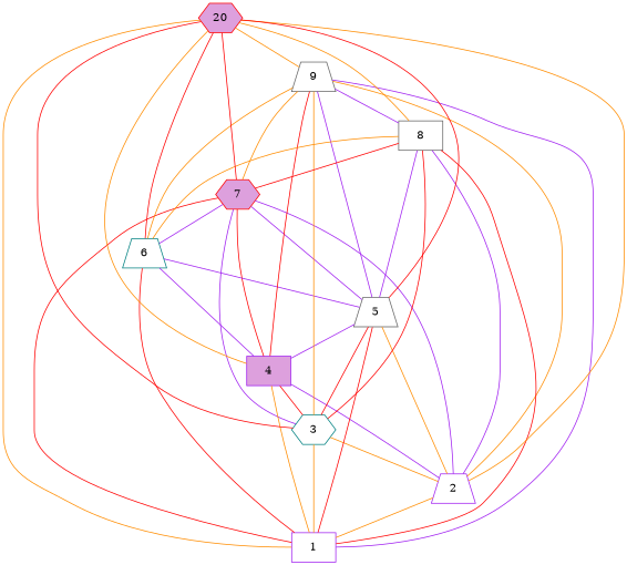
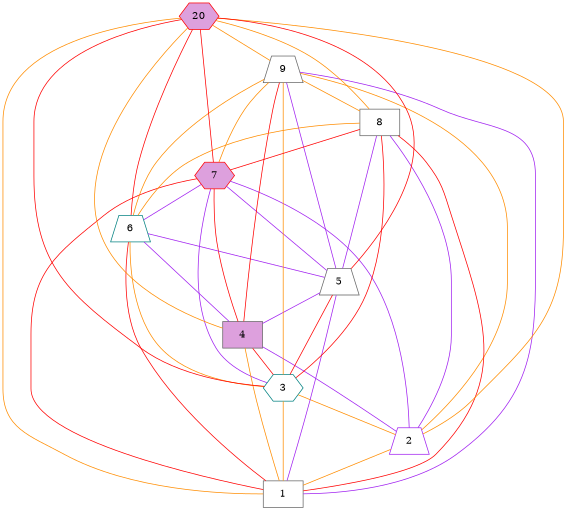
  graph {
    node [color=gray40 fillcolor=white shape=trapezium style=filled]
    edge [color=darkorange]
    7 [color=red fillcolor=plum shape=hexagon]
    3 [color=teal shape=hexagon]
-   1 [color=purple shape=box]
+   1 [shape=box]
    6 [color=teal]
    2 [color=purple]
-   4 [color=purple fillcolor=plum shape=box]
+   4 [fillcolor=plum shape=box]
    5
    9
    8 [shape=box]
    n10 [color=red fillcolor=plum label=20 shape=hexagon]
    7 -- 3 [color=purple]
    7 -- 1 [color=red]
    7 -- 6 [color=purple]
    7 -- 2 [color=purple]
    7 -- 4 [color=red]
    7 -- 5 [color=purple]
    3 -- 1
    3 -- 2
+   6 -- 3
    6 -- 1 [color=red]
    6 -- 4 [color=purple]
    6 -- 5 [color=purple]
    2 -- 1
    4 -- 3 [color=red]
    4 -- 1
    4 -- 2 [color=purple]
    5 -- 3 [color=red]
-   5 -- 1 [color=red]
-   5 -- 2
+   5 -- 1 [color=purple]
    5 -- 4 [color=purple]
    9 -- 7
    9 -- 3
    9 -- 1 [color=purple]
    9 -- 6
    9 -- 2
    9 -- 4 [color=red]
    9 -- 5 [color=purple]
-   9 -- 8 [color=purple]
+   9 -- 8
    8 -- 7 [color=red]
    8 -- 3 [color=red]
    8 -- 1 [color=red]
    8 -- 6
    8 -- 2 [color=purple]
    8 -- 5 [color=purple]
    n10 -- 7 [color=red]
    n10 -- 3 [color=red]
    n10 -- 1
    n10 -- 6 [color=red]
    n10 -- 2
    n10 -- 4
    n10 -- 5 [color=red]
    n10 -- 9
    n10 -- 8
  }
